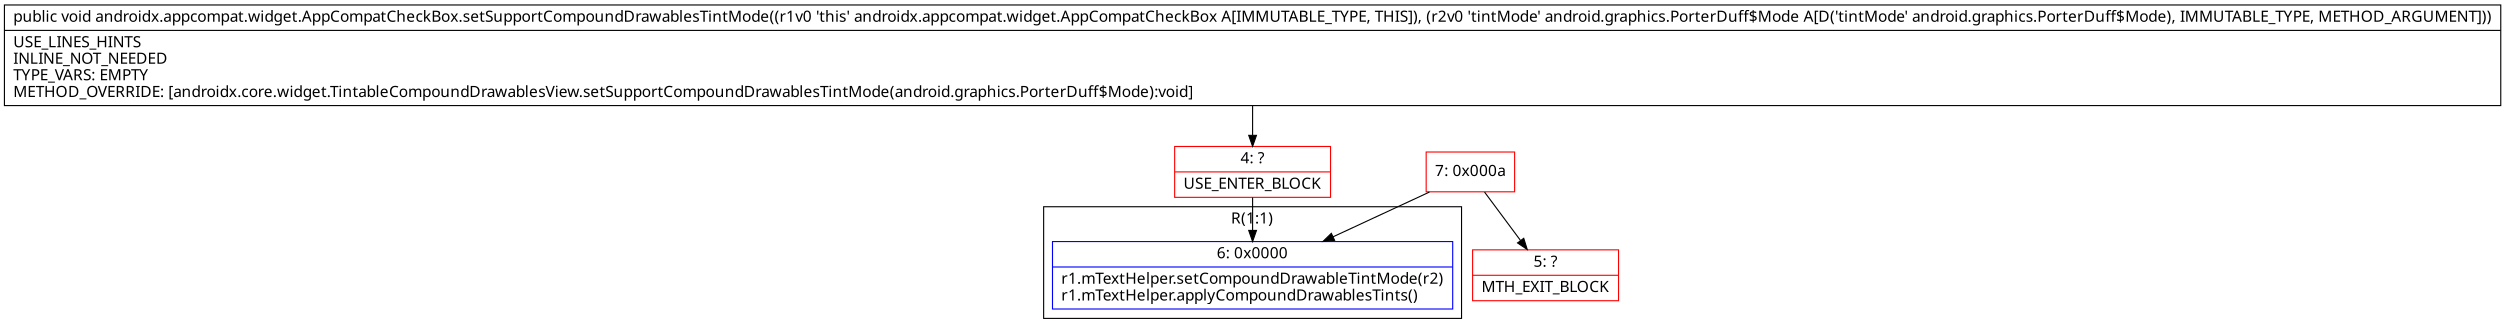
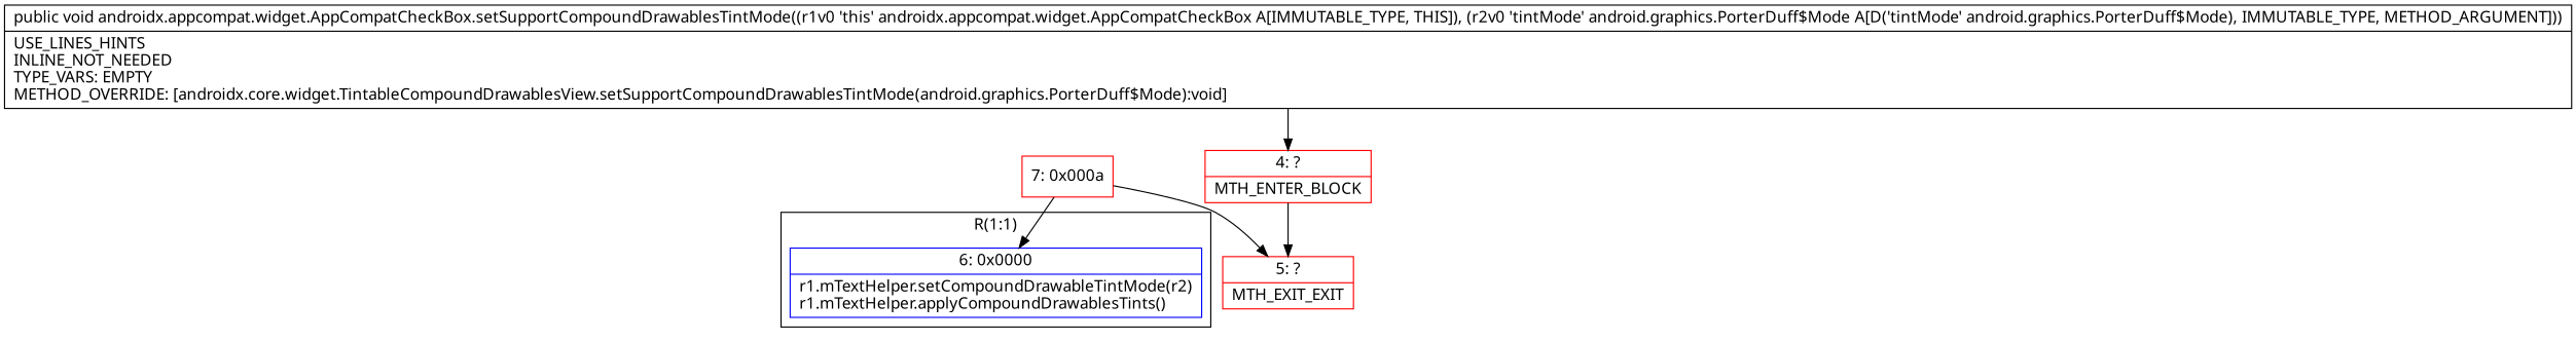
  digraph {
    fontname="Noto Sans"
    node [color=red fontname="Noto Sans" shape=record]
    edge [fontname="Noto Sans"]
    n1 [color=blue label="{6\:\ 0x0000|r1.mTextHelper.setCompoundDrawableTintMode(r2)\lr1.mTextHelper.applyCompoundDrawablesTints()\l}"]
    n2 [label="{7\:\ 0x000a}"]
-   n3 [label="{5\:\ ?|MTH_EXIT_BLOCK\l}"]
-   n4 [label="{4\:\ ?|USE_ENTER_BLOCK\l}"]
+   n3 [label="{5\:\ ?|MTH_EXIT_EXIT\l}"]
+   n4 [label="{4\:\ ?|MTH_ENTER_BLOCK\l}"]
    n5 [label="{public void androidx.appcompat.widget.AppCompatCheckBox.setSupportCompoundDrawablesTintMode((r1v0 'this' androidx.appcompat.widget.AppCompatCheckBox A[IMMUTABLE_TYPE, THIS]), (r2v0 'tintMode' android.graphics.PorterDuff$Mode A[D('tintMode' android.graphics.PorterDuff$Mode), IMMUTABLE_TYPE, METHOD_ARGUMENT]))  | USE_LINES_HINTS\lINLINE_NOT_NEEDED\lTYPE_VARS: EMPTY\lMETHOD_OVERRIDE: [androidx.core.widget.TintableCompoundDrawablesView.setSupportCompoundDrawablesTintMode(android.graphics.PorterDuff$Mode):void]\l}" color=""]
    subgraph cluster_1 {
      label="R(1:1)"
      n1
    }
    n2 -> n1
    n2 -> n3
-   n4 -> n1
+   n4 -> n3
    n5 -> n4
  }
